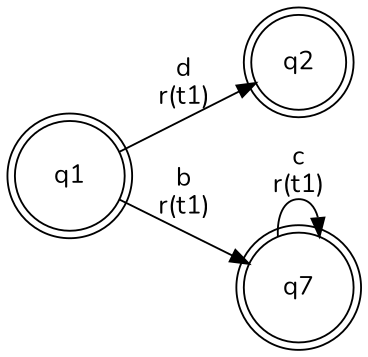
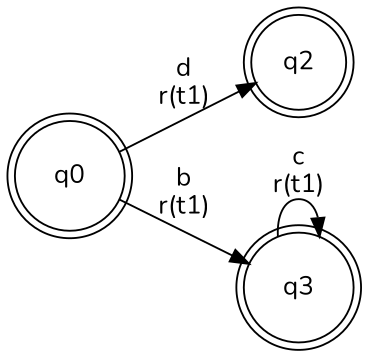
  digraph {
    fontname=Nunito
    rankdir=LR
    node [fontname=Nunito shape=doublecircle]
    edge [fontname=Nunito]
-   n1 [label=q1]
+   n1 [label=q0]
    n2 [label=q2]
-   n3 [label=q7]
+   n3 [label=q3]
    n1 -> n2 [label="d\nr(t1)\n"]
    n1 -> n3 [label="b\nr(t1)\n"]
    n3 -> n3 [label="c\nr(t1)\n"]
  }
